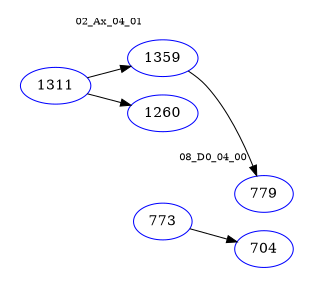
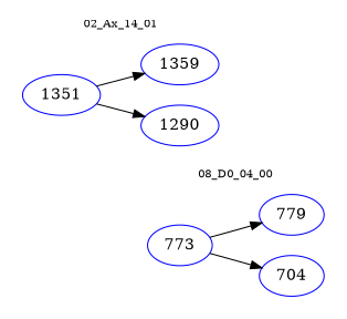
  digraph {
    rankdir=LR
    node [color=blue]
    edge [color=black]
-   n1 [label=1311]
-   n2 [label=1260]
+   n1 [label=1351]
+   n2 [label=1290]
    n3 [label=1359]
    n4 [label=773]
    n5 [label=779]
    n6 [label=704]
    subgraph cluster_1 {
      color=white
      fontsize=10
-     label="02_Ax_04_01"
+     label="02_Ax_14_01"
      n1
      n2
      n3
    }
    subgraph cluster_2 {
      color=white
      fontsize=10
      label="08_D0_04_00"
      n4
      n5
      n6
    }
    n1 -> n2
    n1 -> n3
-   n3 -> n5
+   n4 -> n5
    n4 -> n6
  }
